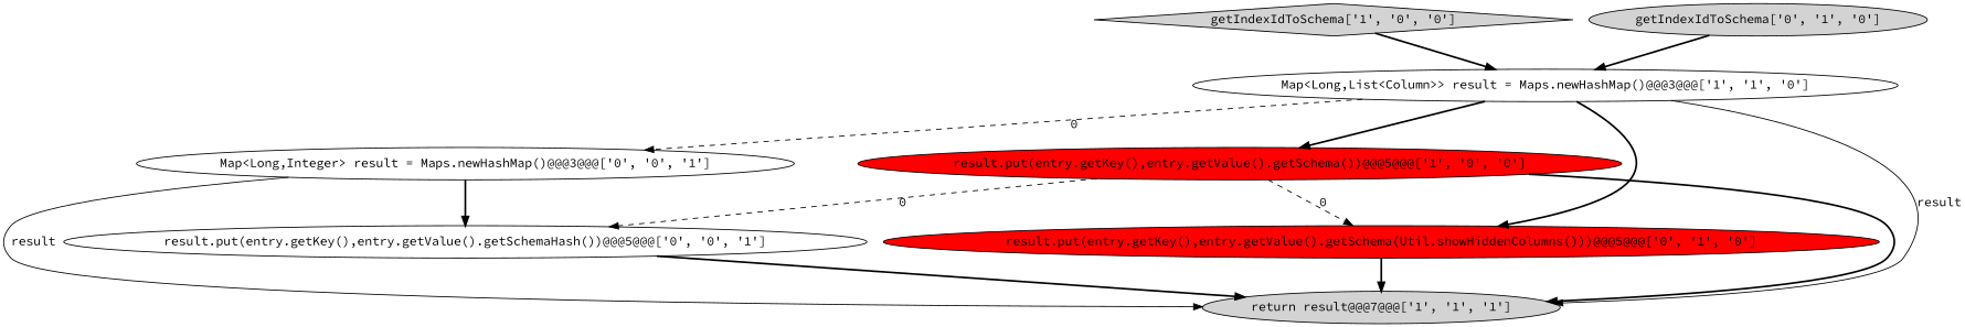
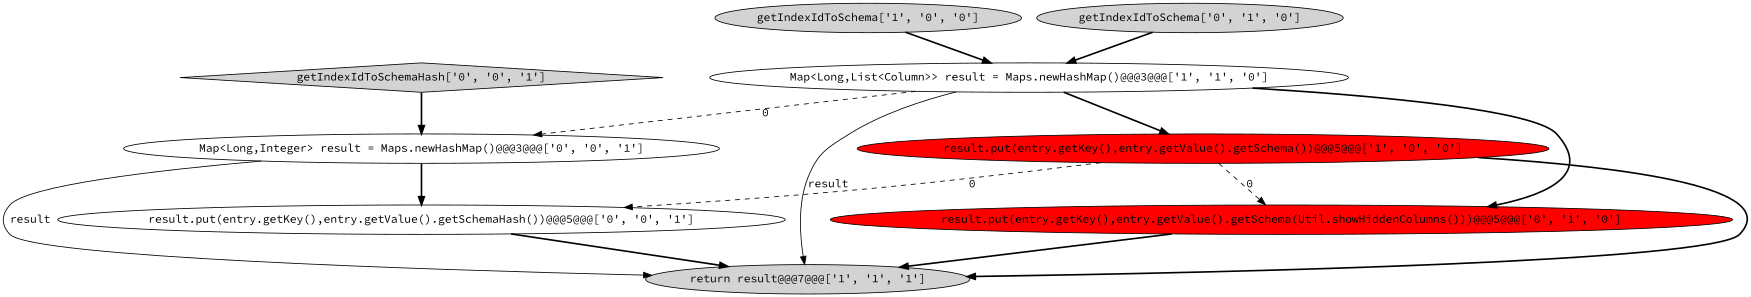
  digraph {
    fontname="Source Code Pro"
    node [fillcolor=lightgray fontname="Source Code Pro" shape=ellipse style=filled]
    edge [fontname="Source Code Pro" style=bold]
    n1 [fillcolor=red label="result.put(entry.getKey(),entry.getValue().getSchema())@@@5@@@['1', '0', '0']"]
    n2 [fillcolor=white label="result.put(entry.getKey(),entry.getValue().getSchemaHash())@@@5@@@['0', '0', '1']"]
    n3 [label="return result@@@7@@@['1', '1', '1']"]
    n4 [fillcolor=red label="result.put(entry.getKey(),entry.getValue().getSchema(Util.showHiddenColumns()))@@@5@@@['0', '1', '0']"]
-   n5 [label="getIndexIdToSchema['1', '0', '0']" shape=diamond]
+   n5 [label="getIndexIdToSchema['1', '0', '0']"]
    n6 [fillcolor=white label="Map<Long,List<Column>> result = Maps.newHashMap()@@@3@@@['1', '1', '0']"]
    n7 [fillcolor=white label="Map<Long,Integer> result = Maps.newHashMap()@@@3@@@['0', '0', '1']"]
+   n8 [label="getIndexIdToSchemaHash['0', '0', '1']" shape=diamond]
    n9 [label="getIndexIdToSchema['0', '1', '0']"]
    n1 -> n2 [label=0 style=dashed]
    n1 -> n3
    n1 -> n4 [label=0 style=dashed]
    n2 -> n3
    n4 -> n3
    n5 -> n6
    n6 -> n1
    n6 -> n3 [label=result style=solid]
    n6 -> n4
    n6 -> n7 [label=0 style=dashed]
    n7 -> n2
    n7 -> n3 [label=result style=solid]
+   n8 -> n7
    n9 -> n6
  }
